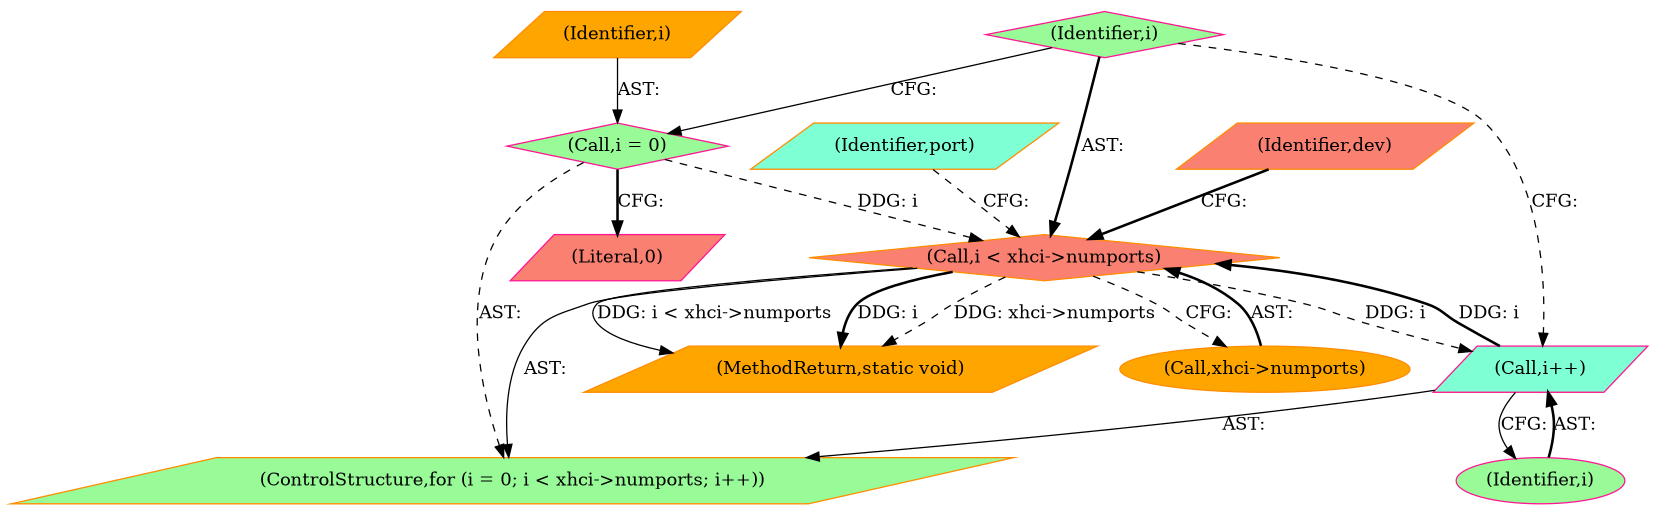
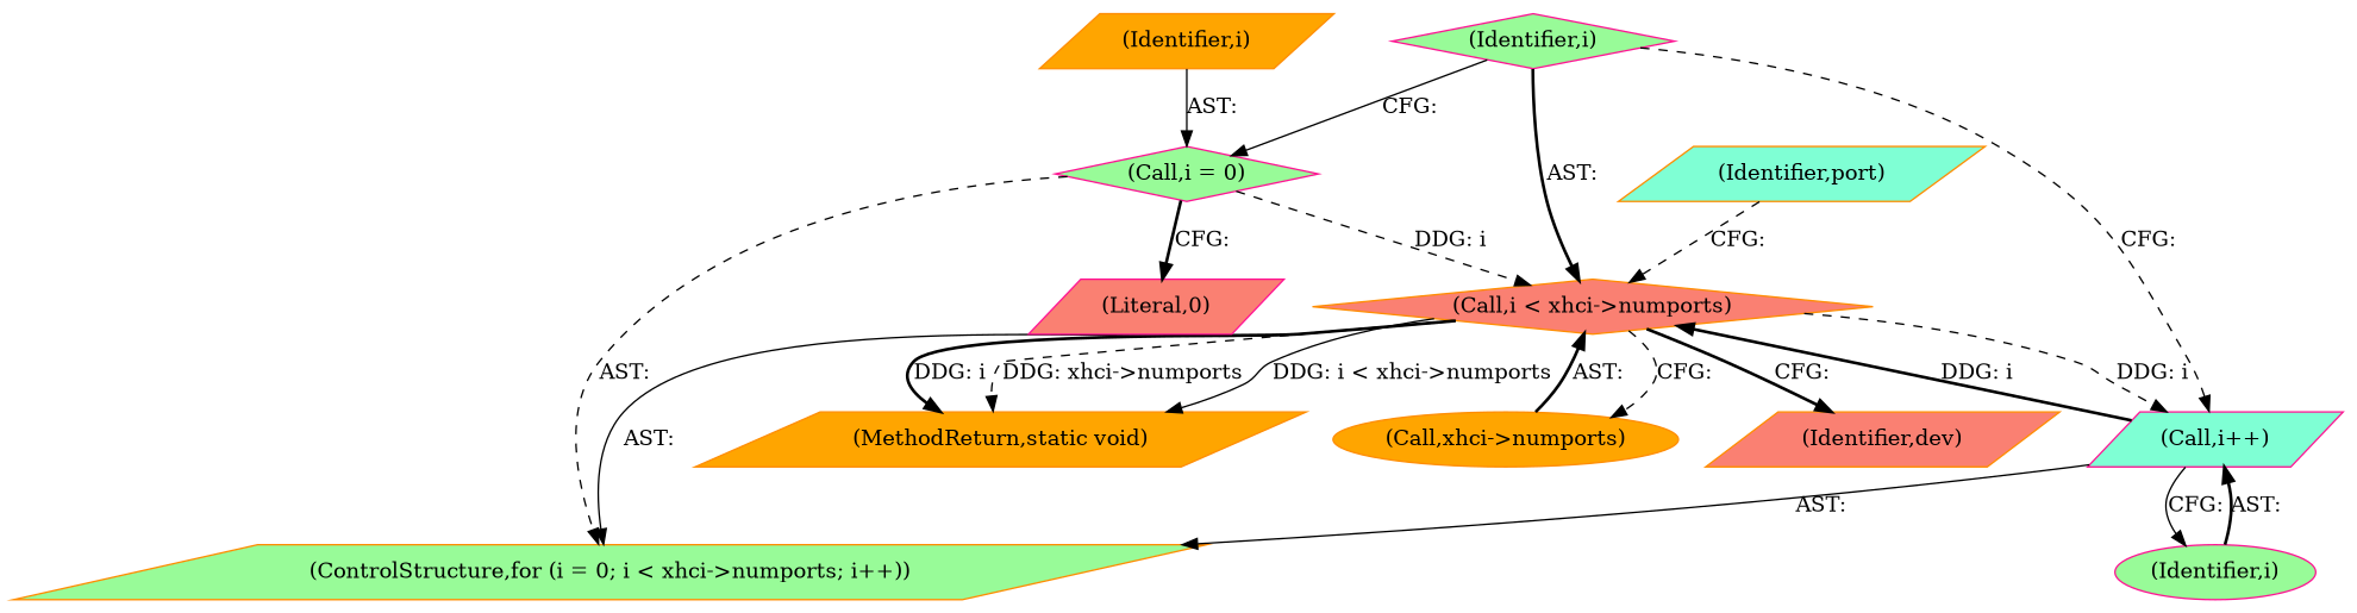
  digraph {
    node [color=darkorange fillcolor=palegreen shape=parallelogram style=filled]
    edge [style=dashed]
    n1 [fillcolor=salmon label="(Call,i < xhci->numports)" shape=diamond]
    n2 [color=deeppink fillcolor=aquamarine label="(Call,i++)"]
    n3 [fillcolor=orange label="(MethodReturn,static void)"]
    n4 [fillcolor=orange label="(Call,xhci->numports)" shape=ellipse]
    n5 [label="(ControlStructure,for (i = 0; i < xhci->numports; i++))"]
    n6 [color=deeppink label="(Identifier,i)" shape=ellipse]
    n7 [color=deeppink label="(Call,i = 0)" shape=diamond]
    n8 [color=deeppink fillcolor=salmon label="(Literal,0)"]
    n9 [color=deeppink label="(Identifier,i)" shape=diamond]
    n10 [fillcolor=orange label="(Identifier,i)"]
    n11 [fillcolor=salmon label="(Identifier,dev)"]
    n12 [fillcolor=aquamarine label="(Identifier,port)"]
    n1 -> n2 [label="DDG: i"]
    n1 -> n3 [label="DDG: xhci->numports"]
    n1 -> n3 [label="DDG: i < xhci->numports" style=solid]
    n1 -> n3 [label="DDG: i" style=bold]
    n1 -> n4 [label="CFG: "]
    n1 -> n5 [label="AST: " style=solid]
    n2 -> n1 [label="DDG: i" style=bold]
    n2 -> n5 [label="AST: " style=solid]
    n2 -> n6 [label="CFG: " style=solid]
    n4 -> n1 [label="AST: " style=bold]
    n6 -> n2 [label="AST: " style=bold]
    n7 -> n1 [label="DDG: i"]
    n7 -> n5 [label="AST: "]
    n7 -> n8 [label="CFG: " style=bold]
    n9 -> n1 [label="AST: " style=bold]
    n9 -> n2 [label="CFG: "]
    n9 -> n7 [label="CFG: " style=solid]
    n10 -> n7 [label="AST: " style=solid]
-   n11 -> n1 [label="CFG: " style=bold]
+   n1 -> n11 [label="CFG: " style=bold]
    n12 -> n1 [label="CFG: "]
  }
